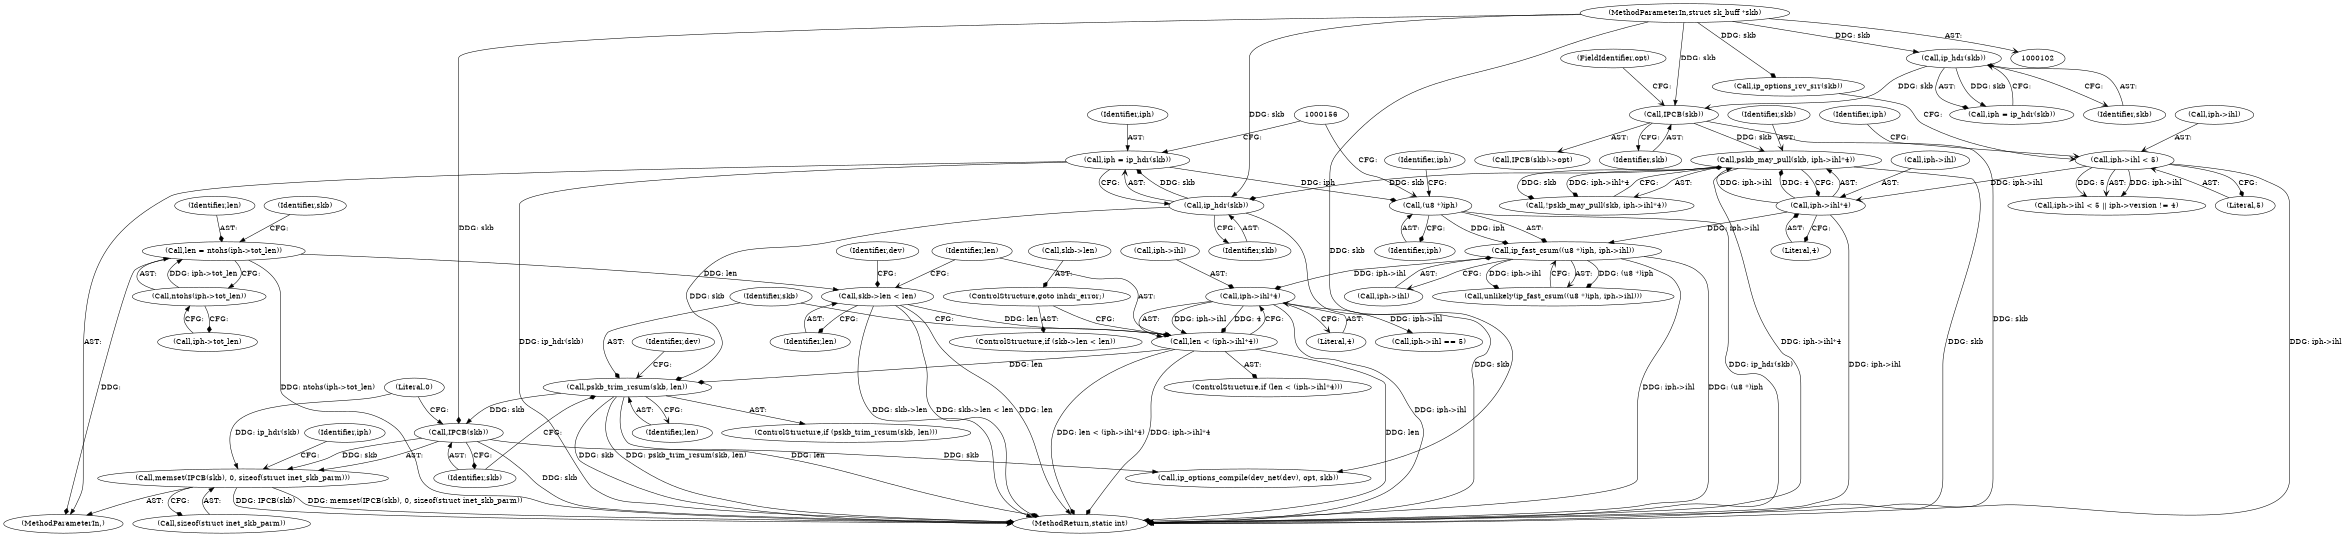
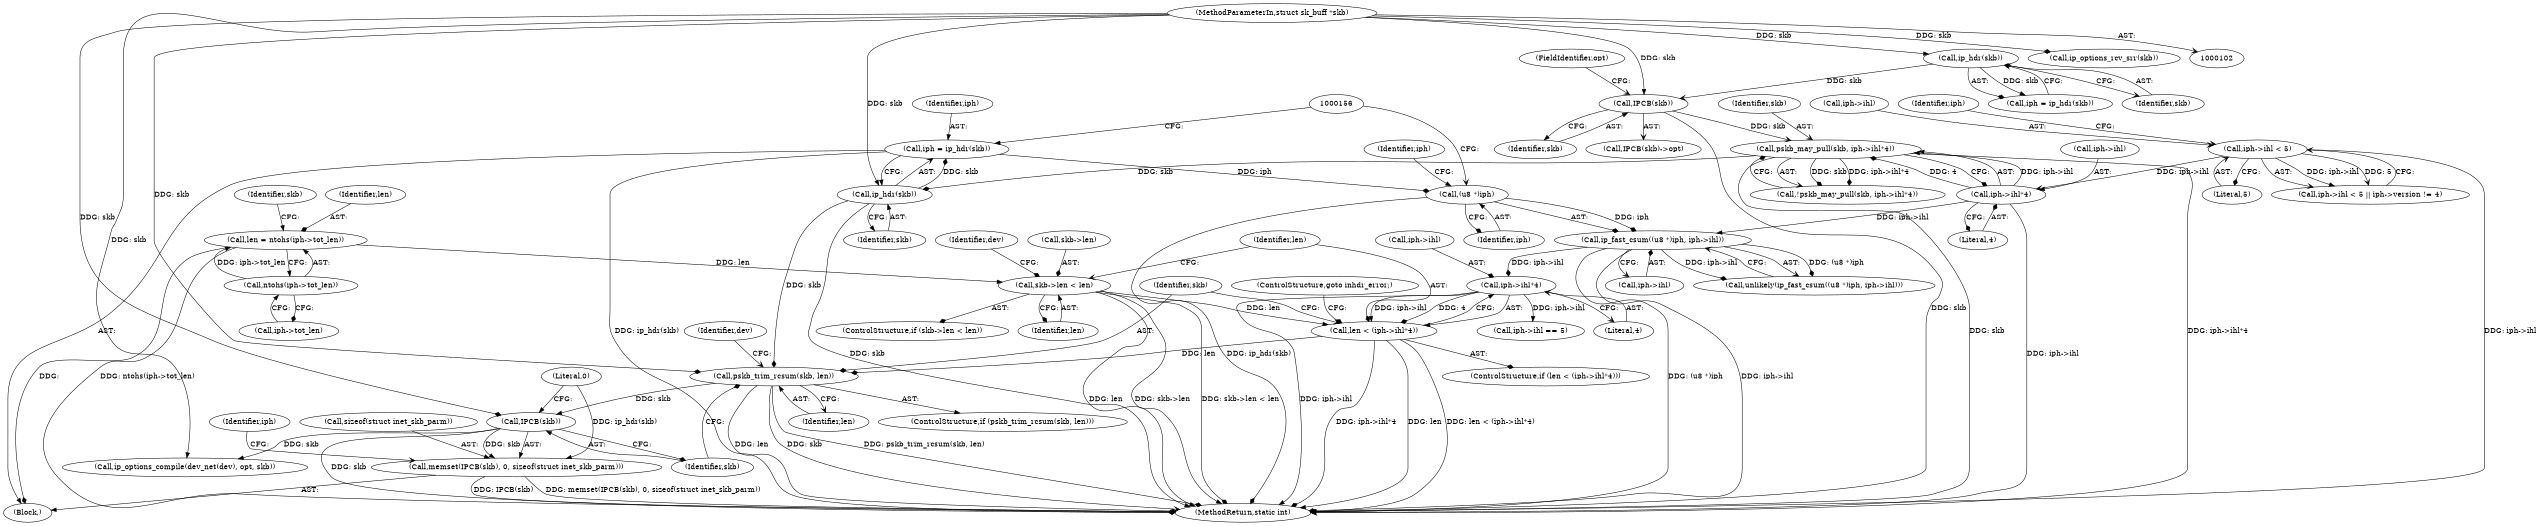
  digraph {
    edge [arrowhead=diamond]
    n1 [label="(Call,memset(IPCB(skb), 0, sizeof(struct inet_skb_parm)))"]
    n2 [label="(Call,sizeof(struct inet_skb_parm))"]
-   n3 [label="(MethodParameterIn,)"]
+   n3 [label="(Block,)"]
    n4 [label="(MethodReturn,static int)"]
    n5 [label="(Call,IPCB(skb))"]
    n6 [label="(Identifier,skb)"]
    n7 [label="(Call,ip_options_compile(dev_net(dev), opt, skb))"]
    n8 [label="(Call,pskb_trim_rcsum(skb, len))"]
    n9 [label="(Identifier,len)"]
    n10 [label="(ControlStructure,if (pskb_trim_rcsum(skb, len)))"]
    n11 [label="(Call,ip_hdr(skb))"]
    n12 [label="(Call,iph = ip_hdr(skb))"]
    n13 [label="(Identifier,skb)"]
    n14 [label="(Call,(u8 *)iph)"]
    n15 [label="(Call,pskb_may_pull(skb, iph->ihl*4))"]
    n16 [label="(Call,iph->ihl*4)"]
    n17 [label="(Call,!pskb_may_pull(skb, iph->ihl*4))"]
    n18 [label="(Call,ip_fast_csum((u8 *)iph, iph->ihl))"]
    n19 [label="(Literal,4)"]
    n20 [label="(Call,IPCB(skb))"]
    n21 [label="(Call,IPCB(skb)->opt)"]
    n22 [label="(Identifier,skb)"]
    n23 [label="(Call,ip_hdr(skb))"]
    n24 [label="(Call,iph = ip_hdr(skb))"]
    n25 [label="(Identifier,skb)"]
    n26 [label="(MethodParameterIn,struct sk_buff *skb)"]
    n27 [label="(Call,ip_options_rcv_srr(skb))"]
    1000102
    n29 [label="(Call,iph->ihl*4)"]
    n30 [label="(Call,unlikely(ip_fast_csum((u8 *)iph, iph->ihl)))"]
    n31 [label="(Call,iph->ihl)"]
    n32 [label="(Call,iph->ihl < 5)"]
    n33 [label="(Call,iph->ihl < 5 || iph->version != 4)"]
    n34 [label="(Literal,5)"]
    n35 [label="(Call,len < (iph->ihl*4))"]
    n36 [label="(ControlStructure,if (len < (iph->ihl*4)))"]
    n37 [label="(Literal,4)"]
    n38 [label="(Call,iph->ihl == 5)"]
    n39 [label="(Call,skb->len < len)"]
    n40 [label="(ControlStructure,if (skb->len < len))"]
    n41 [label="(Identifier,len)"]
    n42 [label="(Call,len = ntohs(iph->tot_len))"]
    n43 [label="(Call,ntohs(iph->tot_len))"]
    n44 [label="(Call,iph->tot_len)"]
    n45 [label="(Identifier,iph)"]
    n46 [label="(Call,iph->ihl)"]
    n47 [label="(FieldIdentifier,opt)"]
    n48 [label="(Identifier,len)"]
    n49 [label="(Identifier,dev)"]
    n50 [label="(Identifier,skb)"]
    n51 [label="(Identifier,iph)"]
    n52 [label="(Identifier,dev)"]
    n53 [label="(Identifier,iph)"]
    n54 [label="(Identifier,iph)"]
    n55 [label="(Identifier,len)"]
    n56 [label="(Literal,0)"]
    n57 [label="(Identifier,skb)"]
    n58 [label="(Call,iph->ihl)"]
    n59 [label="(ControlStructure,goto inhdr_error;)"]
    n60 [label="(Call,skb->len)"]
    n61 [label="(Call,iph->ihl)"]
    n62 [label="(Identifier,skb)"]
    n63 [label="(Identifier,iph)"]
    1000156
-   n1 -> n2 [label="CFG: "]
    n1 -> n3 [arrowhead=normal label="AST: "]
    n1 -> n4 [label="DDG: IPCB(skb)"]
    n1 -> n4 [arrowhead=normal label="DDG: memset(IPCB(skb), 0, sizeof(struct inet_skb_parm))"]
    n2 -> n1 [arrowhead=normal label="AST: "]
    n5 -> n1 [arrowhead=normal label="AST: "]
    n5 -> n1 [arrowhead=normal label="DDG: skb"]
    n5 -> n4 [label="DDG: skb"]
    n5 -> n6 [label="CFG: "]
    n5 -> n7 [arrowhead=normal label="DDG: skb"]
    n6 -> n5 [arrowhead=normal label="AST: "]
    n6 -> n8 [label="CFG: "]
    n8 -> n4 [label="DDG: pskb_trim_rcsum(skb, len)"]
    n8 -> n4 [label="DDG: len"]
    n8 -> n4 [arrowhead=vee label="DDG: skb"]
    n8 -> n5 [arrowhead=normal label="DDG: skb"]
    n8 -> n9 [arrowhead=vee label="CFG: "]
    n8 -> n10 [arrowhead=normal label="AST: "]
    n9 -> n8 [arrowhead=normal label="AST: "]
    n11 -> n4 [arrowhead=normal label="DDG: skb"]
    n11 -> n8 [label="DDG: skb"]
    n11 -> n12 [arrowhead=vee label="AST: "]
    n11 -> n12 [label="DDG: skb"]
    n11 -> n13 [arrowhead=normal label="CFG: "]
    n12 -> n3 [arrowhead=normal label="AST: "]
    n12 -> n4 [label="DDG: ip_hdr(skb)"]
    n12 -> n11 [arrowhead=normal label="CFG: "]
    n12 -> n14 [label="DDG: iph"]
    n13 -> n11 [arrowhead=normal label="AST: "]
    n14 -> n4 [label="DDG: ip_hdr(skb)"]
    n14 -> n18 [label="AST: "]
    n14 -> n18 [label="DDG: iph"]
    n14 -> n45 [label="CFG: "]
    n15 -> n4 [arrowhead=vee label="DDG: iph->ihl*4"]
    n15 -> n4 [label="DDG: skb"]
    n15 -> n11 [label="DDG: skb"]
    n15 -> n16 [label="CFG: "]
    n15 -> n17 [arrowhead=vee label="AST: "]
    n15 -> n17 [label="DDG: skb"]
    n15 -> n17 [label="DDG: iph->ihl*4"]
    n16 -> n4 [arrowhead=normal label="DDG: iph->ihl"]
    n16 -> n15 [arrowhead=normal label="AST: "]
    n16 -> n15 [arrowhead=normal label="DDG: iph->ihl"]
    n16 -> n15 [label="DDG: 4"]
    n16 -> n18 [arrowhead=normal label="DDG: iph->ihl"]
    n16 -> n19 [label="CFG: "]
    n17 -> n15 [label="CFG: "]
    n18 -> n4 [arrowhead=vee label="DDG: (u8 *)iph"]
    n18 -> n4 [label="DDG: iph->ihl"]
    n18 -> n29 [label="DDG: iph->ihl"]
    n18 -> n30 [arrowhead=vee label="AST: "]
    n18 -> n30 [label="DDG: (u8 *)iph"]
    n18 -> n30 [label="DDG: iph->ihl"]
    n18 -> n31 [arrowhead=vee label="CFG: "]
    n19 -> n16 [label="AST: "]
    n20 -> n4 [arrowhead=normal label="DDG: skb"]
    n20 -> n15 [arrowhead=vee label="DDG: skb"]
    n20 -> n21 [arrowhead=vee label="AST: "]
    n20 -> n22 [arrowhead=normal label="CFG: "]
    n22 -> n20 [arrowhead=normal label="AST: "]
    n23 -> n20 [arrowhead=vee label="DDG: skb"]
    n23 -> n24 [label="AST: "]
    n23 -> n24 [arrowhead=normal label="DDG: skb"]
    n23 -> n25 [arrowhead=vee label="CFG: "]
    n24 -> n23 [arrowhead=vee label="CFG: "]
    n25 -> n23 [label="AST: "]
    n26 -> n5 [label="DDG: skb"]
    n26 -> n7 [arrowhead=normal label="DDG: skb"]
+   n26 -> n8 [label="DDG: skb"]
    n26 -> n11 [arrowhead=normal label="DDG: skb"]
    n26 -> n20 [arrowhead=normal label="DDG: skb"]
    n26 -> n23 [arrowhead=normal label="DDG: skb"]
    n26 -> n27 [label="DDG: skb"]
    n26 -> 1000102 [arrowhead=vee label="AST: "]
    n29 -> n4 [arrowhead=normal label="DDG: iph->ihl"]
    n29 -> n35 [arrowhead=normal label="AST: "]
    n29 -> n35 [arrowhead=normal label="DDG: iph->ihl"]
    n29 -> n35 [label="DDG: 4"]
    n29 -> n37 [arrowhead=vee label="CFG: "]
    n29 -> n38 [arrowhead=normal label="DDG: iph->ihl"]
    n30 -> n18 [arrowhead=vee label="CFG: "]
    n31 -> n18 [label="AST: "]
    n32 -> n4 [arrowhead=normal label="DDG: iph->ihl"]
    n32 -> n16 [arrowhead=vee label="DDG: iph->ihl"]
    n32 -> n33 [arrowhead=vee label="AST: "]
    n32 -> n33 [arrowhead=normal label="DDG: iph->ihl"]
    n32 -> n33 [arrowhead=vee label="DDG: 5"]
    n32 -> n34 [label="CFG: "]
-   n27 -> n32 [arrowhead=vee label="CFG: "]
+   n33 -> n32 [arrowhead=vee label="CFG: "]
    n34 -> n32 [arrowhead=vee label="AST: "]
    n35 -> n4 [label="DDG: len < (iph->ihl*4)"]
    n35 -> n4 [label="DDG: iph->ihl*4"]
    n35 -> n4 [arrowhead=normal label="DDG: len"]
    n35 -> n8 [label="DDG: len"]
    n35 -> n29 [arrowhead=normal label="CFG: "]
    n35 -> n36 [label="AST: "]
    n37 -> n29 [arrowhead=vee label="AST: "]
    n39 -> n4 [label="DDG: skb->len < len"]
    n39 -> n4 [arrowhead=normal label="DDG: len"]
    n39 -> n4 [arrowhead=normal label="DDG: skb->len"]
    n39 -> n35 [arrowhead=normal label="DDG: len"]
-   n59 -> n40 [label="AST: "]
+   n39 -> n40 [label="AST: "]
    n39 -> n41 [label="CFG: "]
    n41 -> n39 [arrowhead=normal label="AST: "]
    n42 -> n3 [label="DDG: "]
    n42 -> n4 [label="DDG: ntohs(iph->tot_len)"]
    n42 -> n39 [arrowhead=normal label="DDG: len"]
    n42 -> n43 [arrowhead=normal label="CFG: "]
    n43 -> n42 [arrowhead=normal label="AST: "]
    n43 -> n42 [arrowhead=normal label="DDG: iph->tot_len"]
    n43 -> n44 [label="CFG: "]
    n44 -> n43 [arrowhead=normal label="CFG: "]
    n45 -> n14 [arrowhead=normal label="AST: "]
    n46 -> n29 [label="AST: "]
    n47 -> n20 [arrowhead=vee label="CFG: "]
    n48 -> n35 [label="AST: "]
    n48 -> n39 [arrowhead=vee label="CFG: "]
    n49 -> n39 [label="CFG: "]
    n50 -> n42 [arrowhead=normal label="CFG: "]
    n51 -> n1 [arrowhead=vee label="CFG: "]
    n52 -> n8 [arrowhead=vee label="CFG: "]
    n53 -> n12 [arrowhead=normal label="AST: "]
    n54 -> n14 [arrowhead=normal label="CFG: "]
    n55 -> n42 [label="AST: "]
    n56 -> n1 [arrowhead=normal label="DDG: ip_hdr(skb)"]
    n56 -> n5 [arrowhead=normal label="CFG: "]
    n57 -> n15 [arrowhead=vee label="AST: "]
    n58 -> n16 [arrowhead=normal label="AST: "]
    n59 -> n35 [label="CFG: "]
-   n60 -> n59 [label="AST: "]
+   n60 -> n39 [label="AST: "]
    n61 -> n32 [arrowhead=vee label="AST: "]
    n62 -> n8 [label="AST: "]
    n62 -> n35 [arrowhead=vee label="CFG: "]
    n63 -> n32 [arrowhead=vee label="CFG: "]
    1000156 -> n12 [arrowhead=normal label="CFG: "]
    1000156 -> n14 [arrowhead=vee label="CFG: "]
  }
